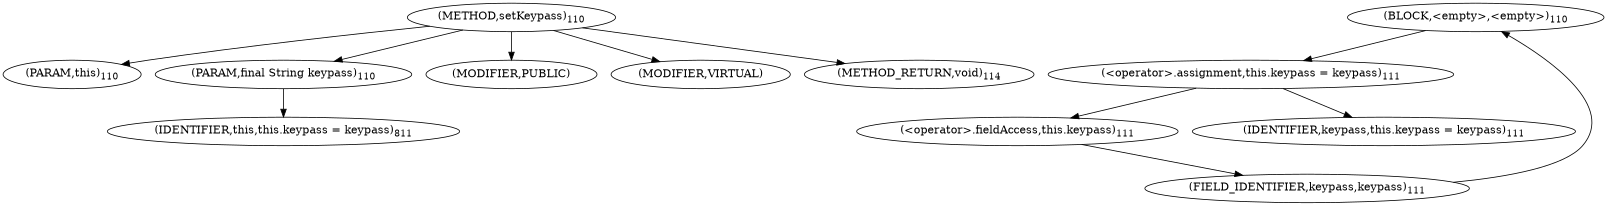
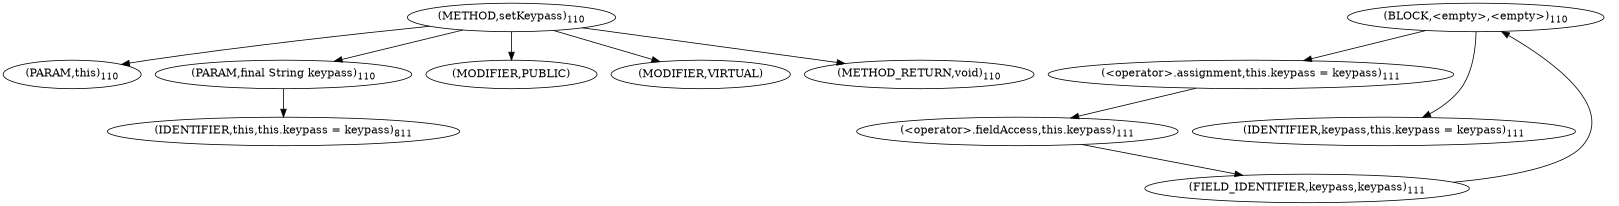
  digraph {
    n1 [label=<(METHOD,setKeypass)<SUB>110</SUB>>]
    n2 [label=<(PARAM,this)<SUB>110</SUB>>]
    n3 [label=<(PARAM,final String keypass)<SUB>110</SUB>>]
    n4 [label=<(MODIFIER,PUBLIC)>]
    n5 [label=<(MODIFIER,VIRTUAL)>]
-   n6 [label=<(METHOD_RETURN,void)<SUB>114</SUB>>]
+   n6 [label=<(METHOD_RETURN,void)<SUB>110</SUB>>]
    n7 [label=<(IDENTIFIER,this,this.keypass = keypass)<SUB>811</SUB>>]
    n8 [label=<(BLOCK,&lt;empty&gt;,&lt;empty&gt;)<SUB>110</SUB>>]
    n9 [label=<(&lt;operator&gt;.assignment,this.keypass = keypass)<SUB>111</SUB>>]
    n10 [label=<(&lt;operator&gt;.fieldAccess,this.keypass)<SUB>111</SUB>>]
    n11 [label=<(IDENTIFIER,keypass,this.keypass = keypass)<SUB>111</SUB>>]
    n12 [label=<(FIELD_IDENTIFIER,keypass,keypass)<SUB>111</SUB>>]
    n1 -> n2
    n1 -> n3
    n1 -> n4
    n1 -> n5
    n1 -> n6
    n3 -> n7
    n8 -> n9
    n9 -> n10
-   n9 -> n11
+   n8 -> n11
    n10 -> n12
    n12 -> n8
  }
